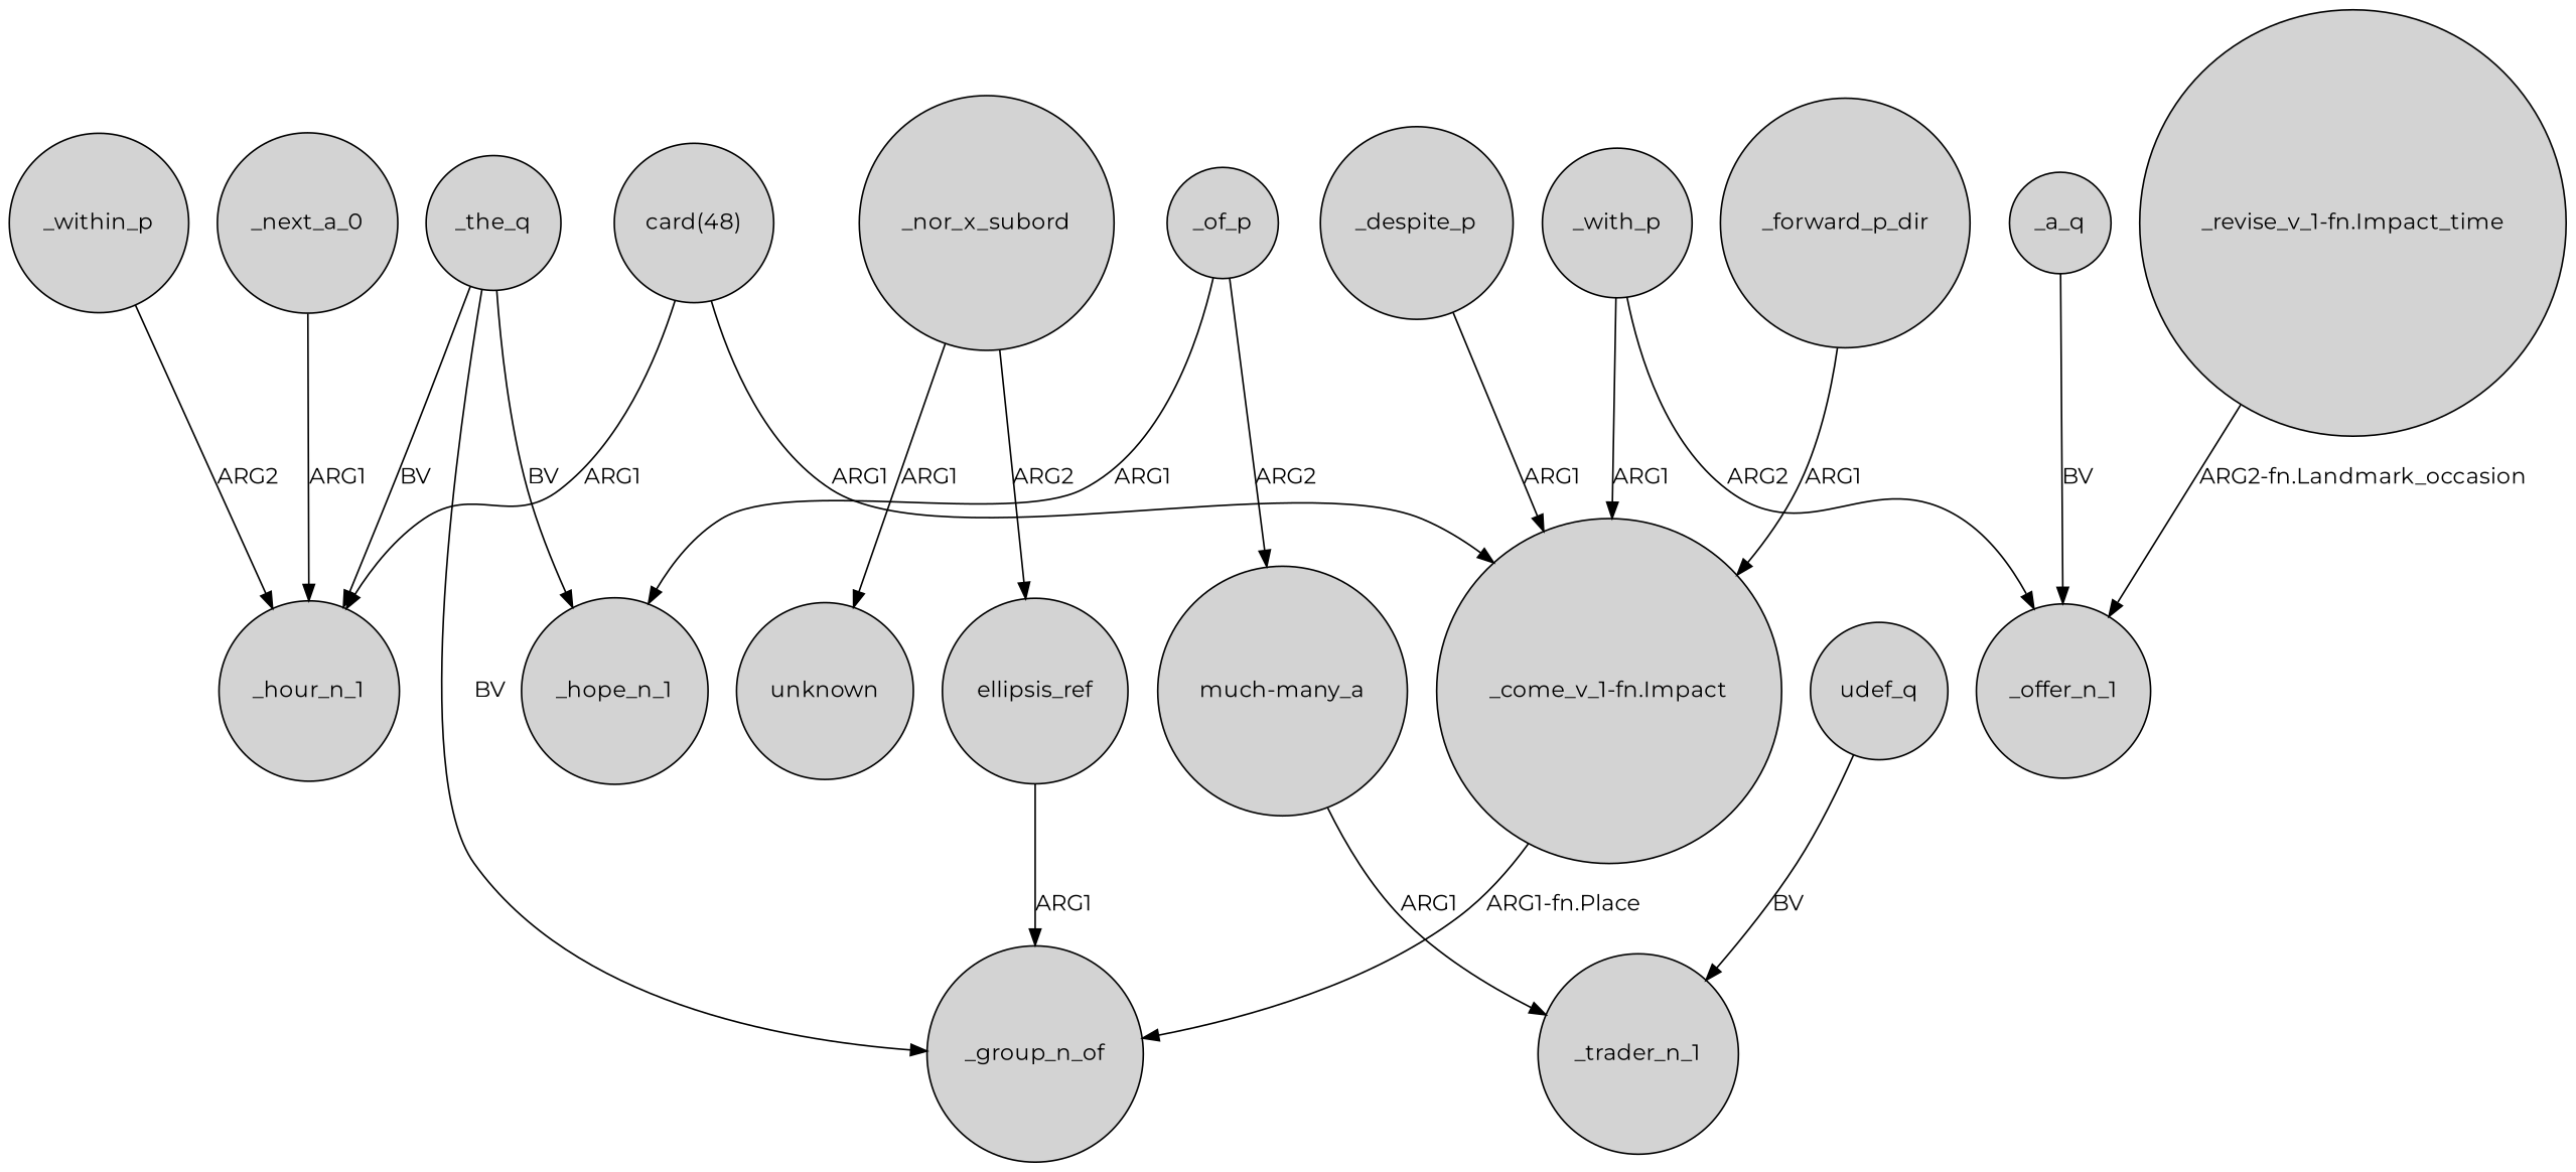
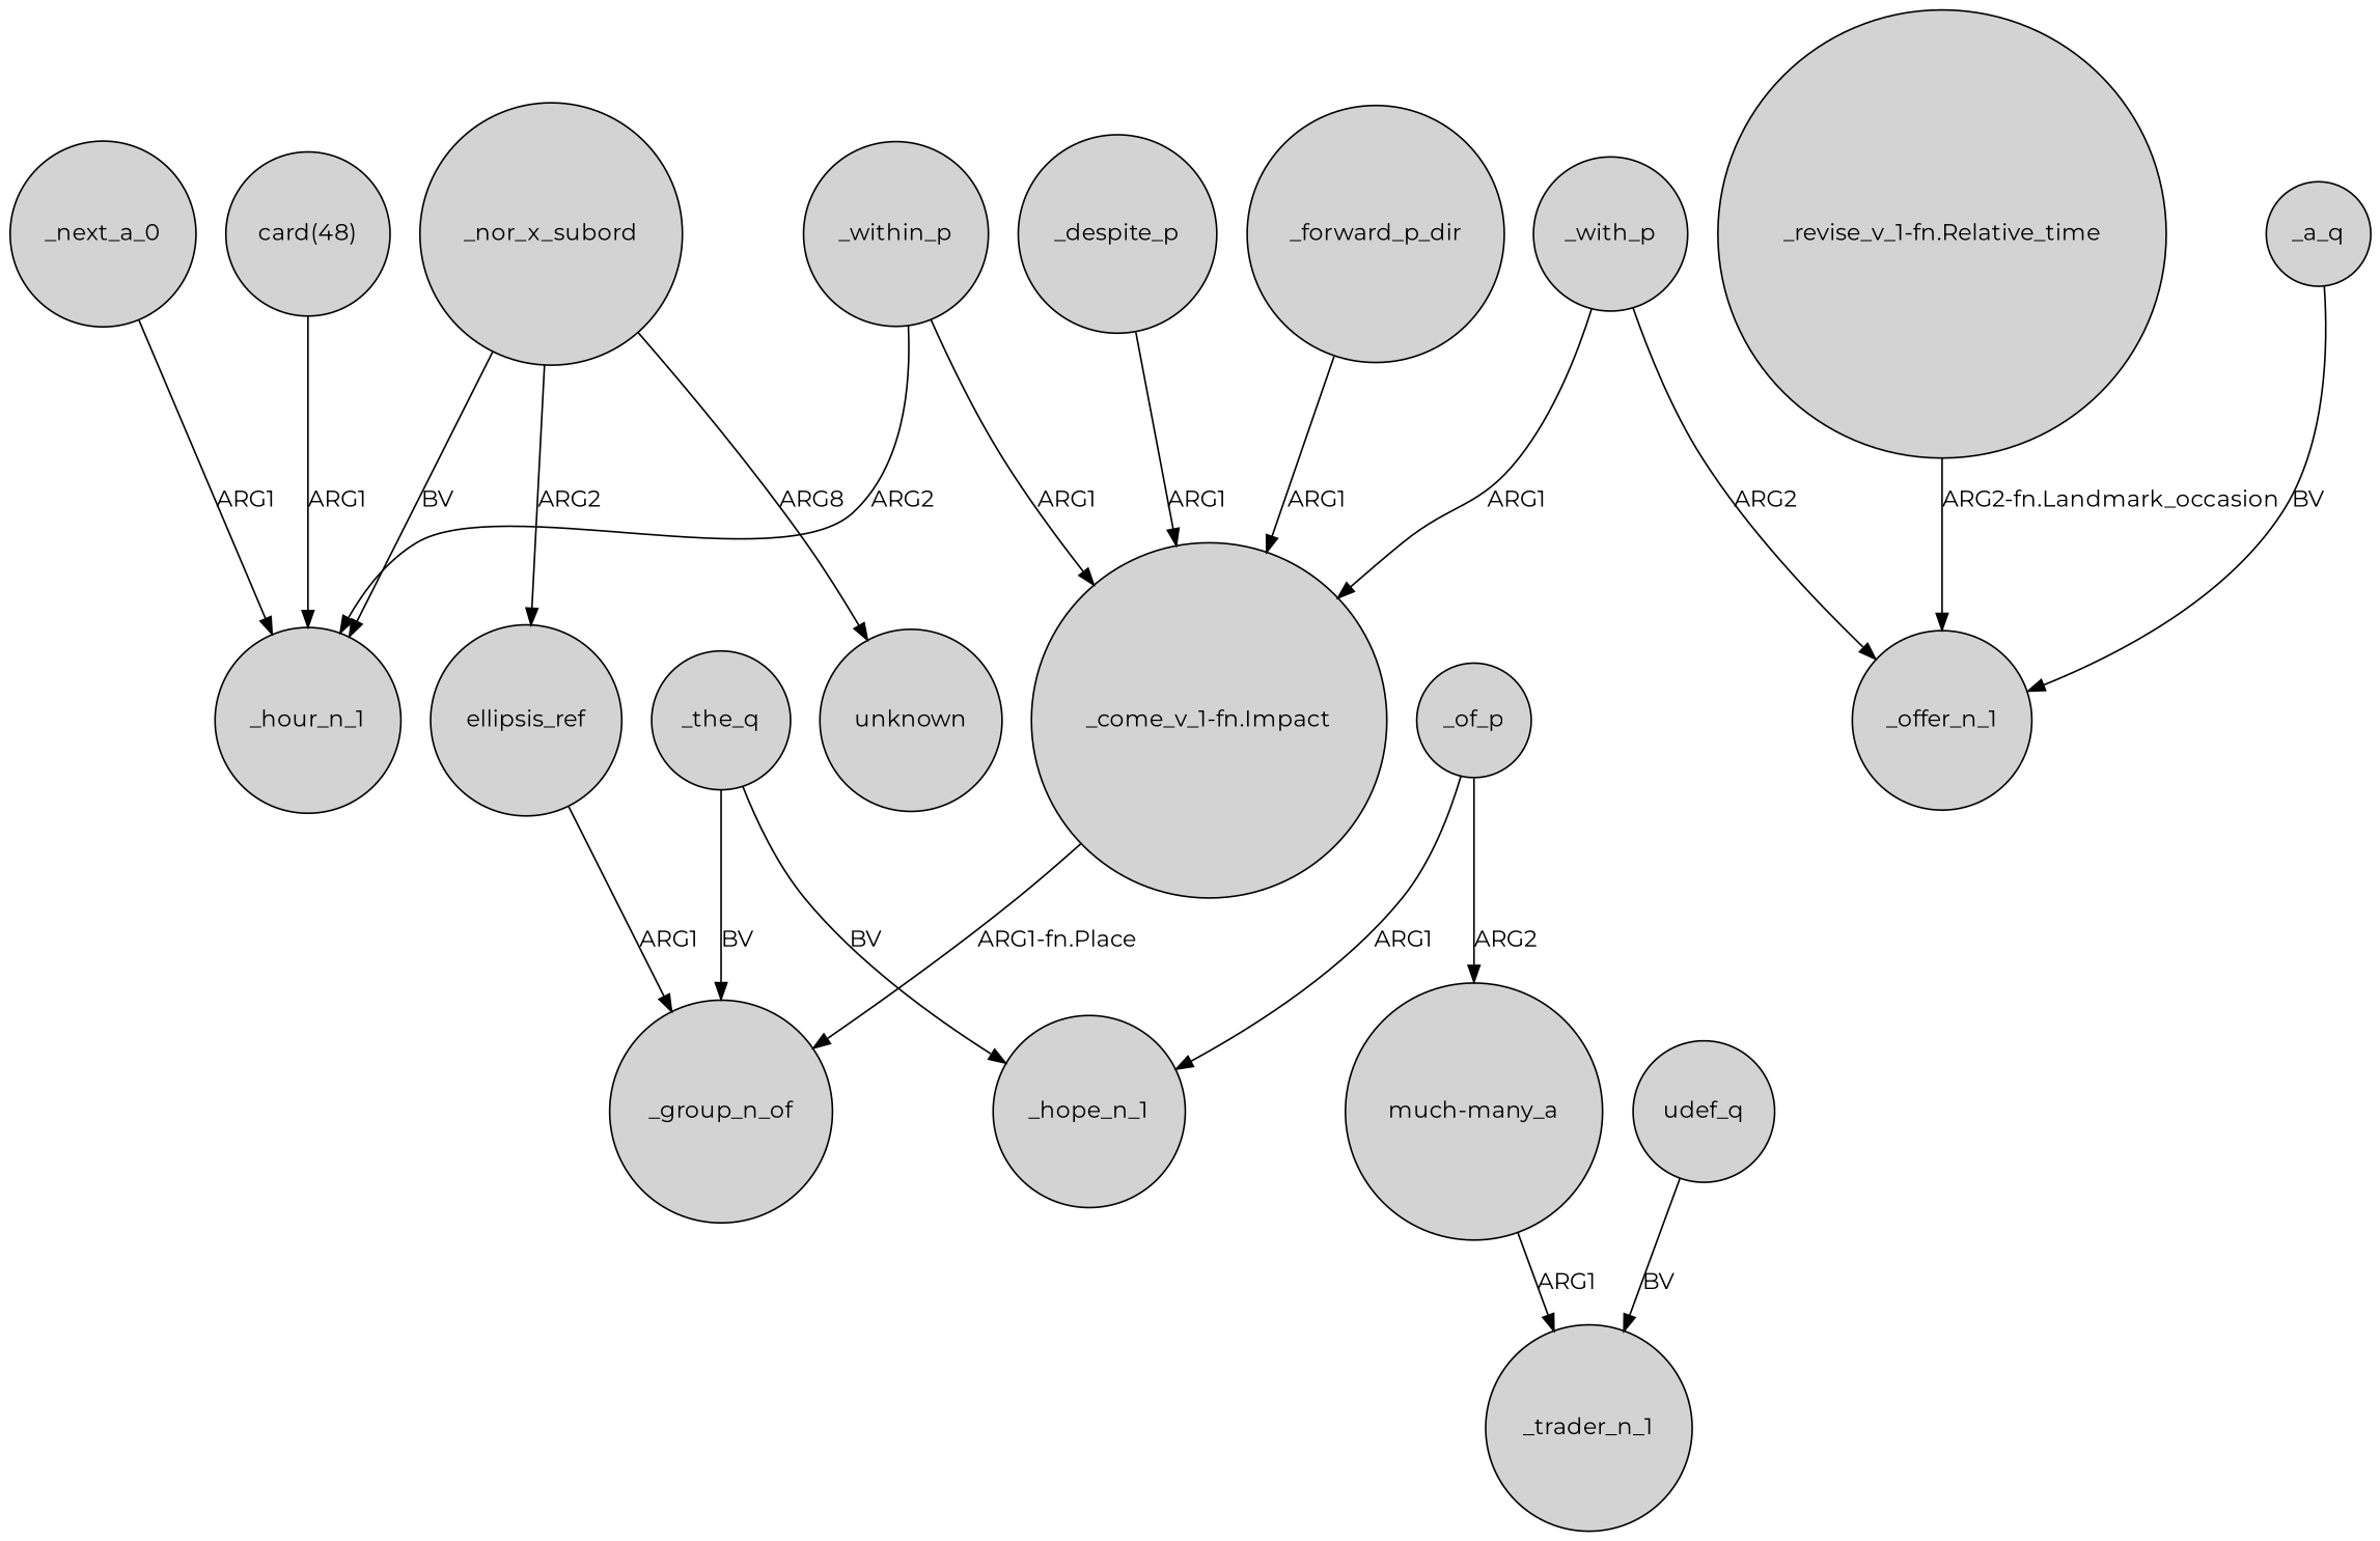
  digraph {
    fontname=Montserrat
    node [fontname=Montserrat shape=circle style=filled]
    edge [fontname=Montserrat]
    n1 [label=_next_a_0]
    _hour_n_1
    _with_p
    _offer_n_1
    "_come_v_1-fn.Impact"
    _group_n_of
    _of_p
    _hope_n_1
    "much-many_a"
    _the_q
-   "_revise_v_1-fn.Relative_time" [label="_revise_v_1-fn.Impact_time"]
+   "_revise_v_1-fn.Relative_time"
    _within_p
    udef_q
    _trader_n_1
    _nor_x_subord
    unknown
    ellipsis_ref
    _despite_p
    _forward_p_dir
    _a_q
    "card(48)"
    n1 -> _hour_n_1 [label=ARG1]
    _with_p -> _offer_n_1 [label=ARG2]
    _with_p -> "_come_v_1-fn.Impact" [label=ARG1]
    "_come_v_1-fn.Impact" -> _group_n_of [label="ARG1-fn.Place"]
    _of_p -> _hope_n_1 [label=ARG1]
    _of_p -> "much-many_a" [label=ARG2]
    "much-many_a" -> _trader_n_1 [label=ARG1]
-   _the_q -> _hour_n_1 [label=BV]
+   _nor_x_subord -> _hour_n_1 [label=BV]
    _the_q -> _group_n_of [label=BV]
    _the_q -> _hope_n_1 [label=BV]
    "_revise_v_1-fn.Relative_time" -> _offer_n_1 [label="ARG2-fn.Landmark_occasion"]
    _within_p -> _hour_n_1 [label=ARG2]
-   "card(48)" -> "_come_v_1-fn.Impact" [label=ARG1]
+   _within_p -> "_come_v_1-fn.Impact" [label=ARG1]
    udef_q -> _trader_n_1 [label=BV]
-   _nor_x_subord -> unknown [label=ARG1]
+   _nor_x_subord -> unknown [label=ARG8]
    _nor_x_subord -> ellipsis_ref [label=ARG2]
    ellipsis_ref -> _group_n_of [label=ARG1]
    _despite_p -> "_come_v_1-fn.Impact" [label=ARG1]
    _forward_p_dir -> "_come_v_1-fn.Impact" [label=ARG1]
    _a_q -> _offer_n_1 [label=BV]
    "card(48)" -> _hour_n_1 [label=ARG1]
  }
